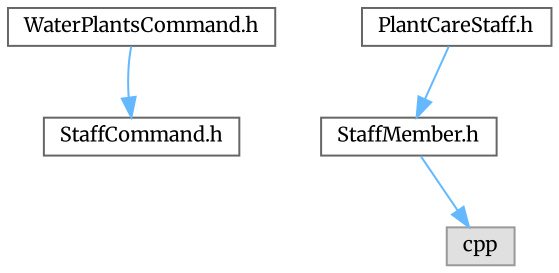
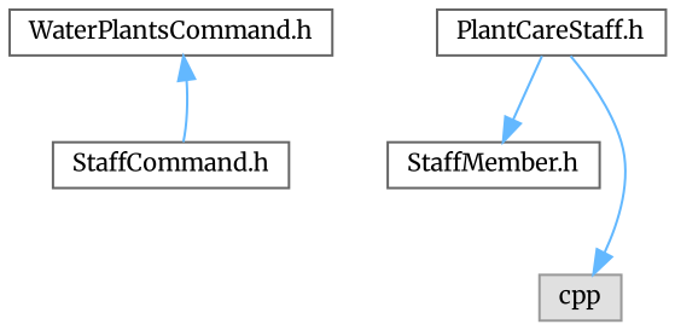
  digraph {
    fontname=Merriweather
    node [color=grey40 fillcolor=white fontname=Merriweather fontsize=10 shape=box style=filled]
    edge [color=steelblue1 fontname=Merriweather fontsize=10 labelfontname=Helvetica labelfontsize=10 style=solid]
    n1 [height=0.2 label="WaterPlantsCommand.h" width=0.4]
    n2 [height=0.2 label="StaffCommand.h" width=0.4]
    n3 [height=0.2 label="PlantCareStaff.h" width=0.4]
    n4 [height=0.2 label="StaffMember.h" width=0.4]
    n5 [color=grey60 fillcolor="#E0E0E0" height=0.2 label=cpp width=0.4]
-   n1 -> n2
+   n2 -> n1
    n3 -> n4
-   n4 -> n5
+   n3 -> n5
  }
